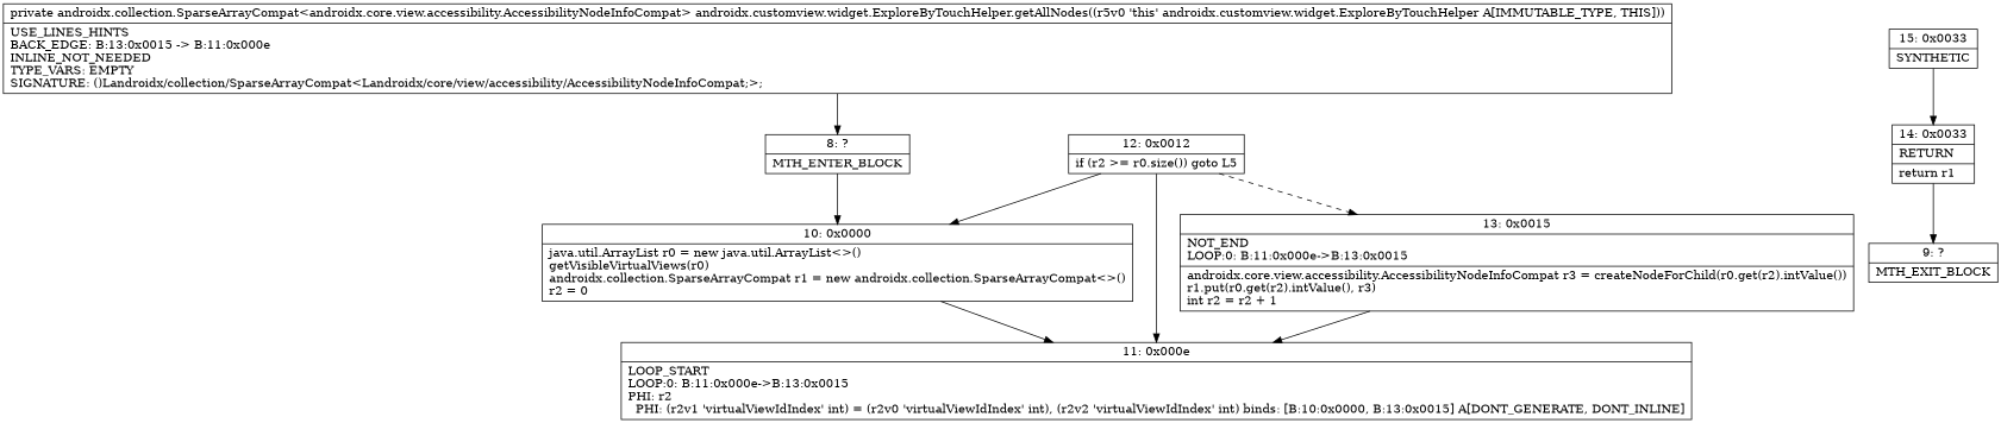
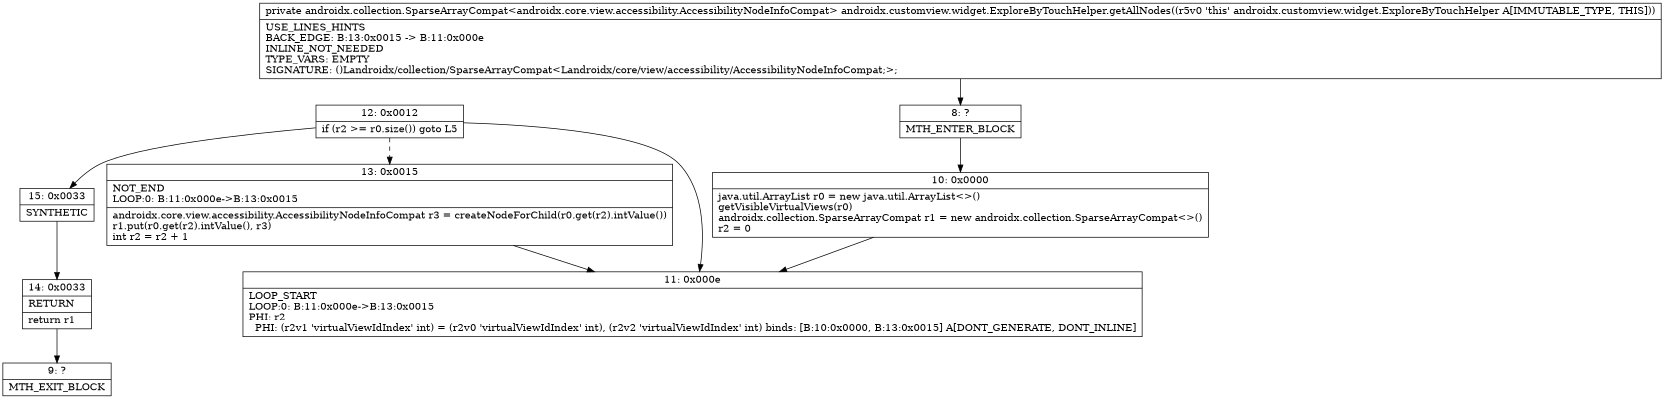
  digraph {
    node [shape=record]
    n1 [label="{8\:\ ?|MTH_ENTER_BLOCK\l}"]
    n2 [label="{10\:\ 0x0000|java.util.ArrayList r0 = new java.util.ArrayList\<\>()\lgetVisibleVirtualViews(r0)\landroidx.collection.SparseArrayCompat r1 = new androidx.collection.SparseArrayCompat\<\>()\lr2 = 0\l}"]
    n3 [label="{11\:\ 0x000e|LOOP_START\lLOOP:0: B:11:0x000e\-\>B:13:0x0015\lPHI: r2 \l  PHI: (r2v1 'virtualViewIdIndex' int) = (r2v0 'virtualViewIdIndex' int), (r2v2 'virtualViewIdIndex' int) binds: [B:10:0x0000, B:13:0x0015] A[DONT_GENERATE, DONT_INLINE]\l}"]
    n4 [label="{12\:\ 0x0012|if (r2 \>= r0.size()) goto L5\l}"]
    n5 [label="{13\:\ 0x0015|NOT_END\lLOOP:0: B:11:0x000e\-\>B:13:0x0015\l|androidx.core.view.accessibility.AccessibilityNodeInfoCompat r3 = createNodeForChild(r0.get(r2).intValue())\lr1.put(r0.get(r2).intValue(), r3)\lint r2 = r2 + 1\l}"]
    n6 [label="{15\:\ 0x0033|SYNTHETIC\l}"]
    n7 [label="{14\:\ 0x0033|RETURN\l|return r1\l}"]
    n8 [label="{9\:\ ?|MTH_EXIT_BLOCK\l}"]
    n9 [label="{private androidx.collection.SparseArrayCompat\<androidx.core.view.accessibility.AccessibilityNodeInfoCompat\> androidx.customview.widget.ExploreByTouchHelper.getAllNodes((r5v0 'this' androidx.customview.widget.ExploreByTouchHelper A[IMMUTABLE_TYPE, THIS]))  | USE_LINES_HINTS\lBACK_EDGE: B:13:0x0015 \-\> B:11:0x000e\lINLINE_NOT_NEEDED\lTYPE_VARS: EMPTY\lSIGNATURE: ()Landroidx\/collection\/SparseArrayCompat\<Landroidx\/core\/view\/accessibility\/AccessibilityNodeInfoCompat;\>;\l}"]
    n1 -> n2
    n2 -> n3
    n4 -> n3
    n4 -> n5 [style=dashed]
-   n4 -> n2
+   n4 -> n6
    n5 -> n3
    n6 -> n7
    n7 -> n8
    n9 -> n1
  }
